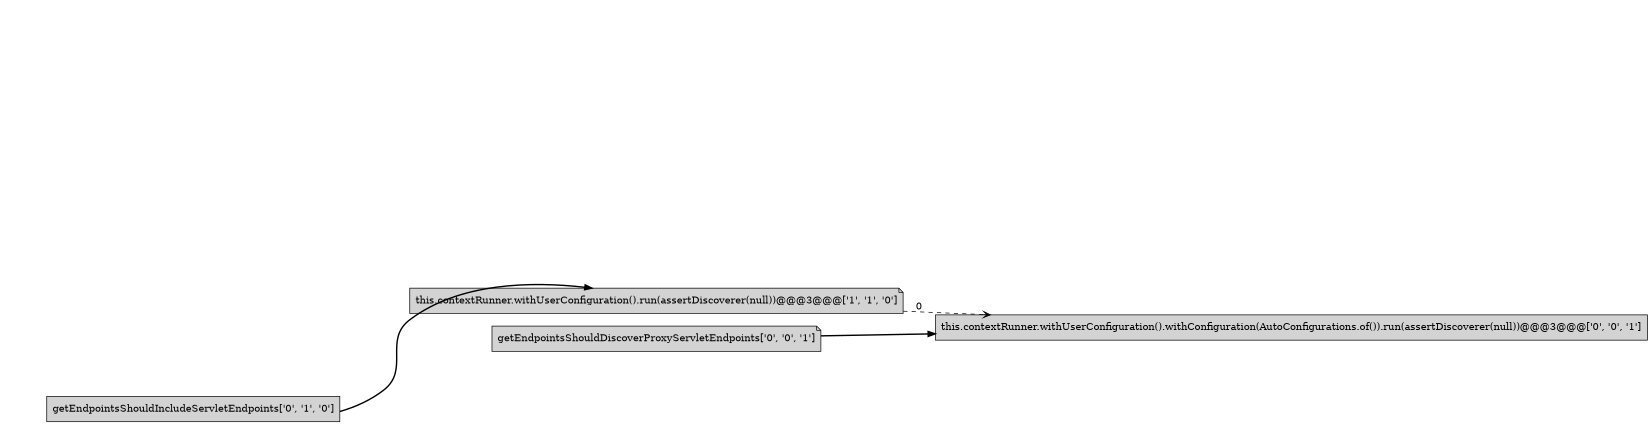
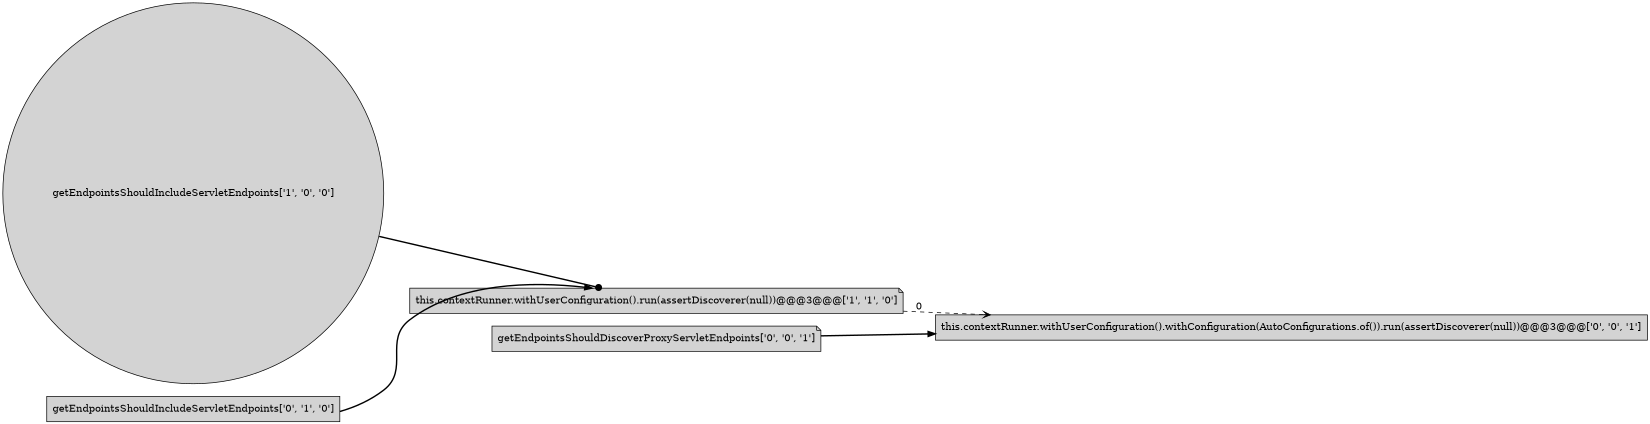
  digraph {
    rankdir=LR
    node [fillcolor=lightgray shape=note style=filled]
    edge [style=bold arrowhead=normal]
+   n1 [label="getEndpointsShouldIncludeServletEndpoints['1', '0', '0']" shape=circle]
    n2 [label="this.contextRunner.withUserConfiguration().run(assertDiscoverer(null))@@@3@@@['1', '1', '0']"]
    n3 [label="this.contextRunner.withUserConfiguration().withConfiguration(AutoConfigurations.of()).run(assertDiscoverer(null))@@@3@@@['0', '0', '1']" shape=box]
    n4 [label="getEndpointsShouldDiscoverProxyServletEndpoints['0', '0', '1']"]
    n5 [label="getEndpointsShouldIncludeServletEndpoints['0', '1', '0']" shape=box]
+   n1 -> n2 [arrowhead=dot]
    n2 -> n3 [label=0 style=dashed arrowhead=vee]
    n4 -> n3
    n5 -> n2
  }
